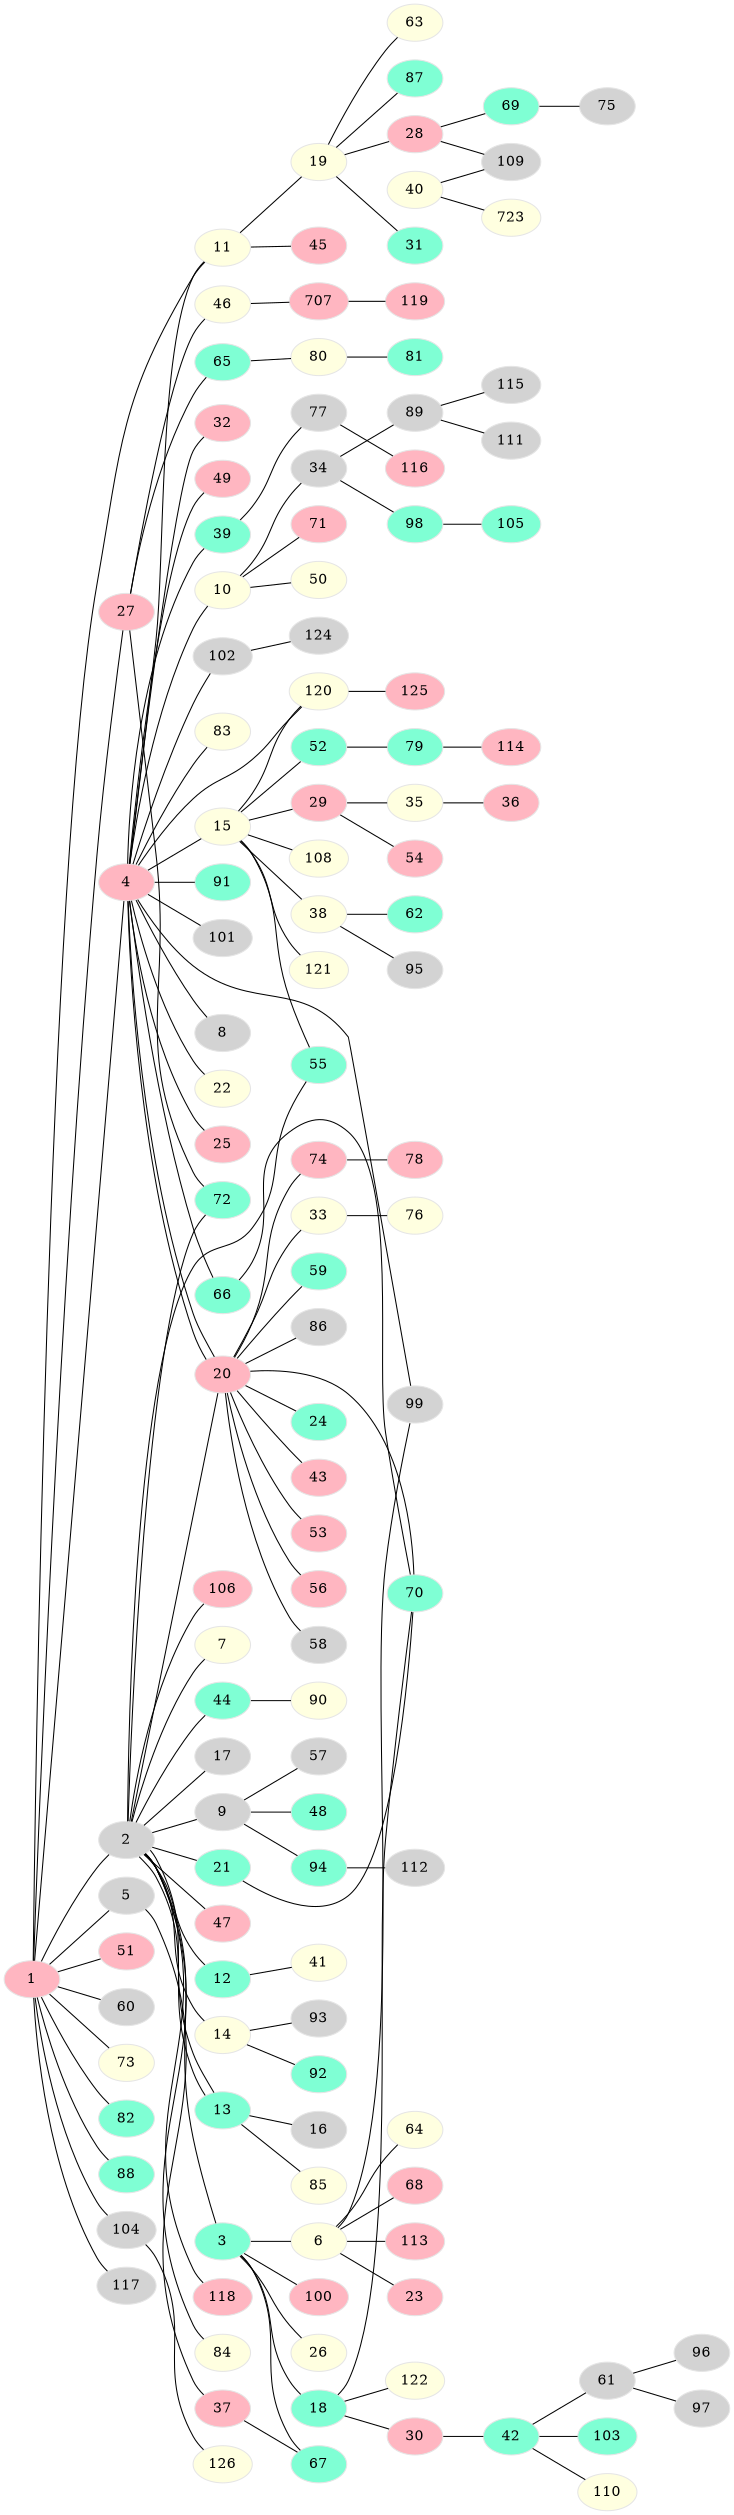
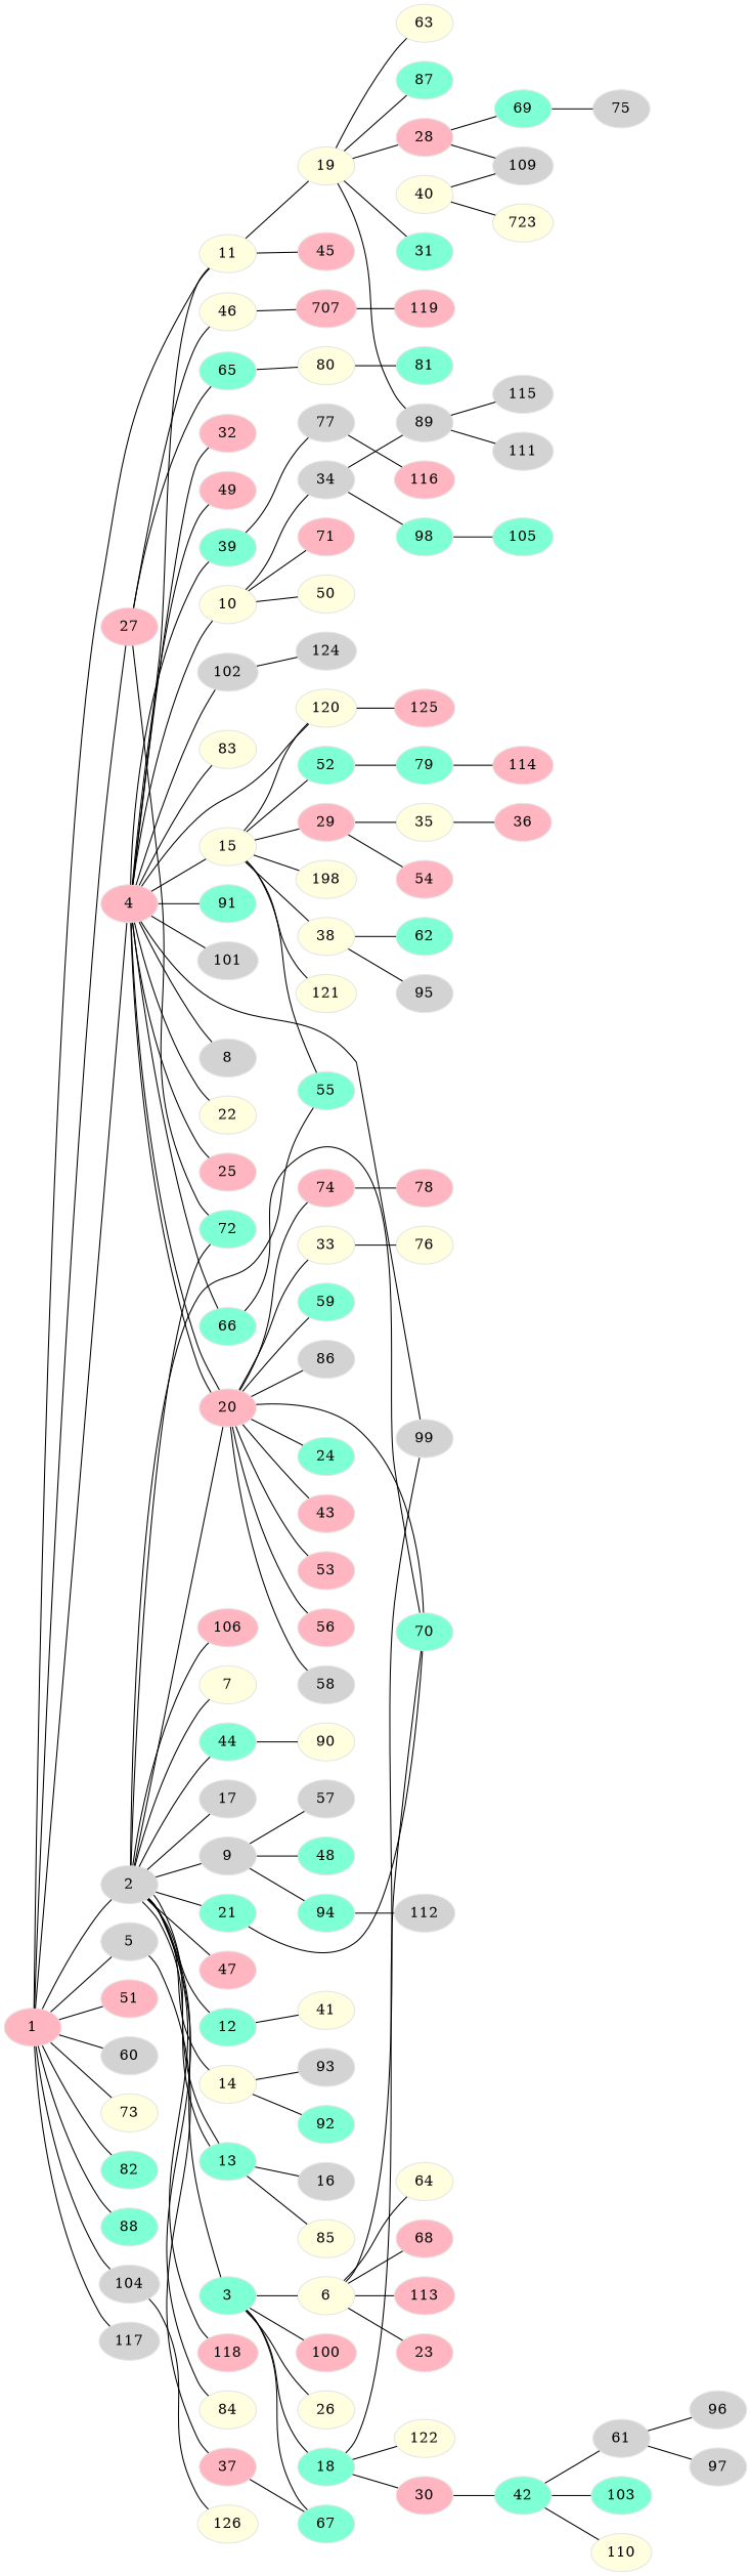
  graph {
    rankdir=LR
    node [color=gray90 fillcolor=lightpink style=filled]
    2 [fillcolor=lightgrey]
    1
    4
    5 [fillcolor=lightgrey]
    11 [fillcolor=lightyellow]
    27
    51
    60 [fillcolor=lightgrey]
    73 [fillcolor=lightyellow]
    82 [fillcolor=aquamarine]
    88 [fillcolor=aquamarine]
    104 [fillcolor=lightgrey]
    117 [fillcolor=lightgrey]
    3 [fillcolor=aquamarine]
    7 [fillcolor=lightyellow]
    9 [fillcolor=lightgrey]
    12 [fillcolor=aquamarine]
    13 [fillcolor=aquamarine]
    14 [fillcolor=lightyellow]
    17 [fillcolor=lightgrey]
    20
    21 [fillcolor=aquamarine]
    44 [fillcolor=aquamarine]
    47
    55 [fillcolor=aquamarine]
    72 [fillcolor=aquamarine]
    84 [fillcolor=lightyellow]
    106
    118
    8 [fillcolor=lightgrey]
    10 [fillcolor=lightyellow]
    15 [fillcolor=lightyellow]
    22 [fillcolor=lightyellow]
    25
    32
    39 [fillcolor=aquamarine]
    49
    66 [fillcolor=aquamarine]
    83 [fillcolor=lightyellow]
    91 [fillcolor=aquamarine]
    99 [fillcolor=lightgrey]
    101 [fillcolor=lightgrey]
    102 [fillcolor=lightgrey]
    120 [fillcolor=lightyellow]
    37
    19 [fillcolor=lightyellow]
    45
    46 [fillcolor=lightyellow]
    65 [fillcolor=aquamarine]
    126 [fillcolor=lightyellow]
    6 [fillcolor=lightyellow]
    18 [fillcolor=aquamarine]
    26 [fillcolor=lightyellow]
    67 [fillcolor=aquamarine]
    100
    48 [fillcolor=aquamarine]
    57 [fillcolor=lightgrey]
    94 [fillcolor=aquamarine]
    41 [fillcolor=lightyellow]
    16 [fillcolor=lightgrey]
    85 [fillcolor=lightyellow]
    92 [fillcolor=aquamarine]
    93 [fillcolor=lightgrey]
    70 [fillcolor=aquamarine]
    24 [fillcolor=aquamarine]
    33 [fillcolor=lightyellow]
    43
    53
    56
    58 [fillcolor=lightgrey]
    59 [fillcolor=aquamarine]
    74
    86 [fillcolor=lightgrey]
    90 [fillcolor=lightyellow]
    23
    64 [fillcolor=lightyellow]
    68
    113
    30
    122 [fillcolor=lightyellow]
    40 [fillcolor=lightyellow]
    109 [fillcolor=lightgrey]
    n83 [fillcolor=lightyellow label=723]
    34 [fillcolor=lightgrey]
    50 [fillcolor=lightyellow]
    71
    29
    38 [fillcolor=lightyellow]
    52 [fillcolor=aquamarine]
-   108 [fillcolor=lightyellow]
+   108 [fillcolor=lightyellow label=198]
    121 [fillcolor=lightyellow]
    77 [fillcolor=lightgrey]
    124 [fillcolor=lightgrey]
    125
    112 [fillcolor=lightgrey]
    89 [fillcolor=lightgrey]
    98 [fillcolor=aquamarine]
    28
    31 [fillcolor=aquamarine]
    63 [fillcolor=lightyellow]
    87 [fillcolor=aquamarine]
    35 [fillcolor=lightyellow]
    54
    62 [fillcolor=aquamarine]
    95 [fillcolor=lightgrey]
    79 [fillcolor=aquamarine]
    42 [fillcolor=aquamarine]
    69 [fillcolor=aquamarine]
    111 [fillcolor=lightgrey]
    115 [fillcolor=lightgrey]
    76 [fillcolor=lightyellow]
    78
    n113 [label=707]
    80 [fillcolor=lightyellow]
    75 [fillcolor=lightgrey]
    36
    61 [fillcolor=lightgrey]
    103 [fillcolor=aquamarine]
    110 [fillcolor=lightyellow]
    105 [fillcolor=aquamarine]
    116
    96 [fillcolor=lightgrey]
    97 [fillcolor=lightgrey]
    119
    114
    81 [fillcolor=aquamarine]
    2 -- 3
    2 -- 7
    2 -- 9
    2 -- 12
    2 -- 13
    2 -- 13
    2 -- 14
    2 -- 17
    2 -- 20
    2 -- 21
    2 -- 44
    2 -- 47
    2 -- 55
    2 -- 72
    2 -- 84
    2 -- 106
    2 -- 118
    1 -- 2
    1 -- 4
    1 -- 5
    1 -- 11
    1 -- 27
    1 -- 51
    1 -- 60
    1 -- 73
    1 -- 82
    1 -- 88
    1 -- 104
    1 -- 117
    4 -- 11
    4 -- 20
    4 -- 20
    4 -- 8
    4 -- 10
    4 -- 15
    4 -- 22
    4 -- 25
    4 -- 32
    4 -- 39
    4 -- 49
    4 -- 66
    4 -- 83
    4 -- 91
    4 -- 99
    4 -- 101
    4 -- 102
    4 -- 120
    5 -- 37
    11 -- 19
    11 -- 45
    27 -- 72
    27 -- 46
    27 -- 65
    104 -- 126
    3 -- 6
    3 -- 18
    3 -- 26
    3 -- 67
    3 -- 100
    9 -- 48
    9 -- 57
    9 -- 94
    12 -- 41
    13 -- 16
    13 -- 85
    14 -- 92
    14 -- 93
    20 -- 70
    20 -- 24
    20 -- 33
    20 -- 43
    20 -- 53
    20 -- 56
    20 -- 58
    20 -- 59
    20 -- 74
    20 -- 86
    21 -- 70
    44 -- 90
    10 -- 34
    10 -- 50
    10 -- 71
    15 -- 55
    15 -- 120
    15 -- 29
    15 -- 38
    15 -- 52
    15 -- 108
    15 -- 121
    39 -- 77
    66 -- 70
    102 -- 124
    120 -- 125
    37 -- 67
+   19 -- 89
    19 -- 28
    19 -- 31
    19 -- 63
    19 -- 87
    46 -- n113
    65 -- 80
    6 -- 99
    6 -- 23
    6 -- 64
    6 -- 68
    6 -- 113
    18 -- 70
    18 -- 30
    18 -- 122
    94 -- 112
    33 -- 76
    74 -- 78
    30 -- 42
    40 -- 109
    40 -- n83
    34 -- 89
    34 -- 98
    29 -- 35
    29 -- 54
    38 -- 62
    38 -- 95
    52 -- 79
    77 -- 116
    89 -- 111
    89 -- 115
    98 -- 105
    28 -- 109
    28 -- 69
    35 -- 36
    79 -- 114
    42 -- 61
    42 -- 103
    42 -- 110
    69 -- 75
    n113 -- 119
    80 -- 81
    61 -- 96
    61 -- 97
  }
